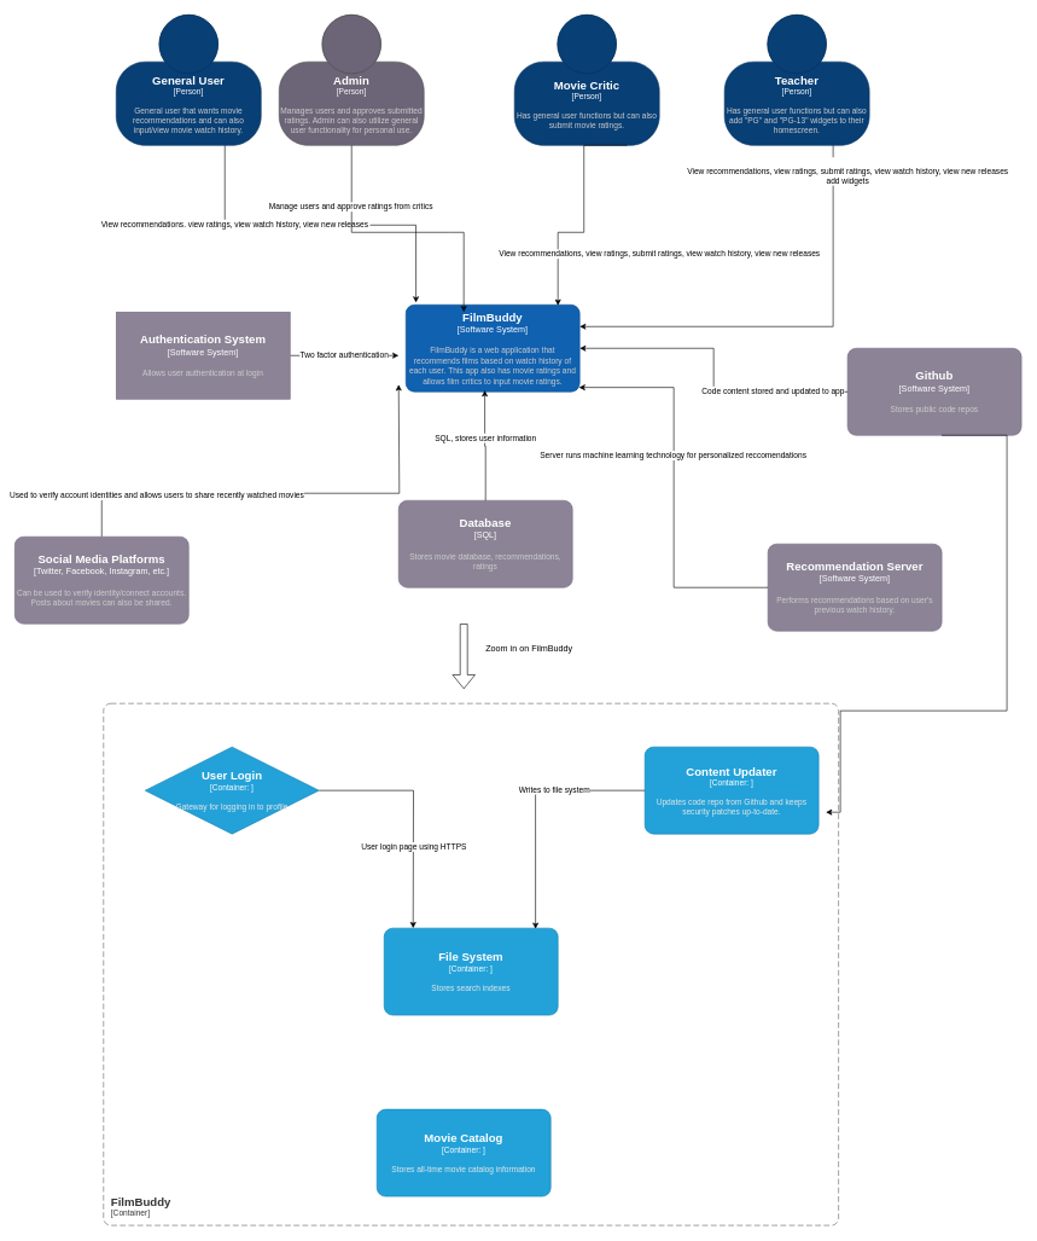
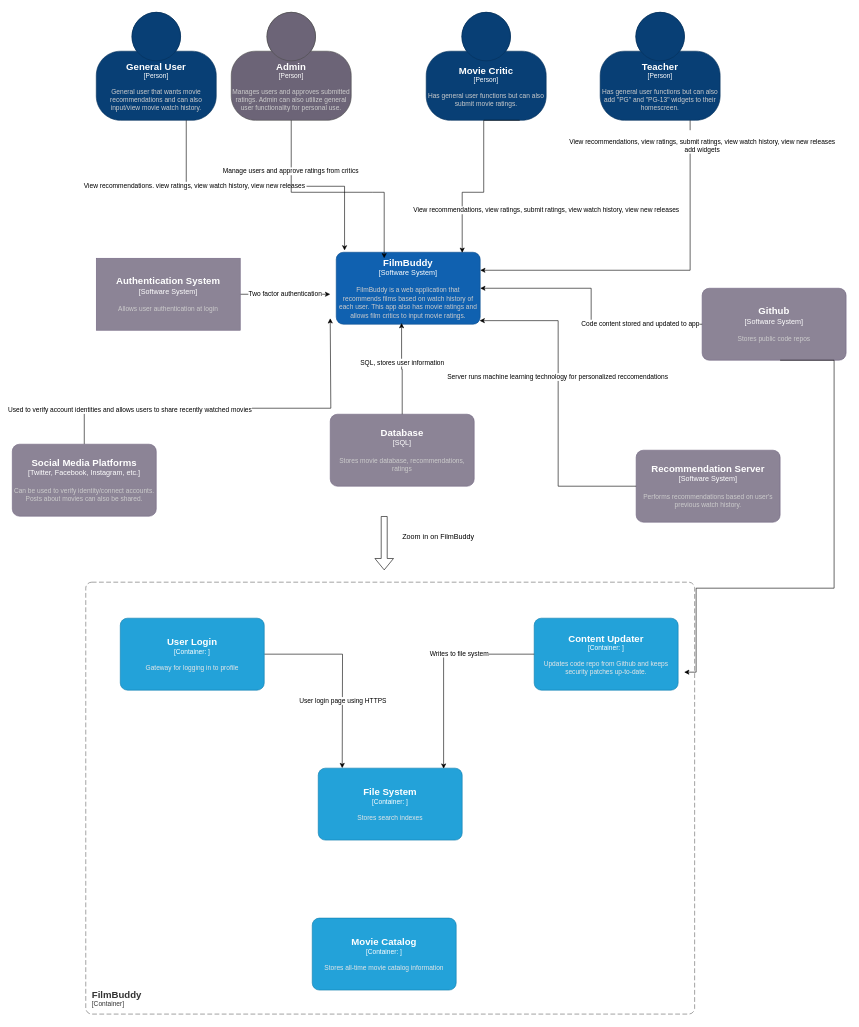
  <mxCell id="0" />
  <mxCell id="1" parent="0" />
  <mxCell id="2" value="&lt;font style=&quot;font-size: 16px&quot;&gt;&lt;b&gt;General User&lt;/b&gt;&lt;/font&gt;&lt;div&gt;[Person]&lt;/div&gt;&lt;br&gt;&lt;div&gt;&lt;font style=&quot;font-size: 11px&quot;&gt;&lt;font color=&quot;#cccccc&quot;&gt;General user that wants movie recommendations and can also input/view movie watch history.&lt;/font&gt;&lt;/div&gt;" style="html=1;fontSize=11;dashed=0;whiteSpace=wrap;fillColor=#083F75;strokeColor=#06315C;fontColor=#ffffff;shape=mxgraph.c4.person2;align=center;metaEdit=1;points=[[0.5,0,0],[1,0.5,0],[1,0.75,0],[0.75,1,0],[0.5,1,0],[0.25,1,0],[0,0.75,0],[0,0.5,0]];resizable=0;" parent="1" vertex="1"><mxGeometry x="160" y="20" width="200" height="180" as="geometry" /></mxCell>
  <mxCell id="3" value="&lt;font style=&quot;font-size: 16px&quot;&gt;&lt;b&gt;Admin&lt;/b&gt;&lt;/font&gt;&lt;div&gt;[Person]&lt;/div&gt;&lt;br&gt;&lt;div&gt;&lt;font style=&quot;font-size: 11px&quot;&gt;&lt;font color=&quot;#cccccc&quot;&gt;Manages users and approves submitted ratings. Admin can also utilize general user functionality for personal use. &lt;/font&gt;&lt;/div&gt;" style="html=1;fontSize=11;dashed=0;whiteSpace=wrap;fillColor=#6C6477;strokeColor=#4D4D4D;fontColor=#ffffff;shape=mxgraph.c4.person2;align=center;metaEdit=1;points=[[0.5,0,0],[1,0.5,0],[1,0.75,0],[0.75,1,0],[0.5,1,0],[0.25,1,0],[0,0.75,0],[0,0.5,0]];resizable=0;" parent="1" vertex="1"><mxGeometry x="385" y="20" width="200" height="180" as="geometry" /></mxCell>
  <mxCell id="4" value="&lt;font style=&quot;font-size: 16px&quot;&gt;&lt;b&gt;Movie Critic&lt;/b&gt;&lt;/font&gt;&lt;div&gt;[Person]&lt;/div&gt;&lt;br&gt;&lt;div&gt;&lt;font style=&quot;font-size: 11px&quot;&gt;&lt;font color=&quot;#cccccc&quot;&gt;Has general user functions but can also submit movie ratings.&lt;/font&gt;&lt;/div&gt;" style="html=1;fontSize=11;dashed=0;whiteSpace=wrap;fillColor=#083F75;strokeColor=#06315C;fontColor=#ffffff;shape=mxgraph.c4.person2;align=center;metaEdit=1;points=[[0.5,0,0],[1,0.5,0],[1,0.75,0],[0.75,1,0],[0.5,1,0],[0.25,1,0],[0,0.75,0],[0,0.5,0]];resizable=0;" parent="1" vertex="1"><mxGeometry x="710" y="20" width="200" height="180" as="geometry" /></mxCell>
  <mxCell id="5" value="&lt;font style=&quot;font-size: 16px&quot;&gt;&lt;b&gt;Teacher&lt;/b&gt;&lt;/font&gt;&lt;div&gt;[Person]&lt;/div&gt;&lt;br&gt;&lt;div&gt;&lt;font style=&quot;font-size: 11px&quot;&gt;&lt;font color=&quot;#cccccc&quot;&gt;Has general user functions but can also add &quot;PG&quot; and &quot;PG-13&quot; widgets to their homescreen. &lt;/font&gt;&lt;/div&gt;" style="html=1;fontSize=11;dashed=0;whiteSpace=wrap;fillColor=#083F75;strokeColor=#06315C;fontColor=#ffffff;shape=mxgraph.c4.person2;align=center;metaEdit=1;points=[[0.5,0,0],[1,0.5,0],[1,0.75,0],[0.75,1,0],[0.5,1,0],[0.25,1,0],[0,0.75,0],[0,0.5,0]];resizable=0;" parent="1" vertex="1"><mxGeometry x="1000" y="20" width="200" height="180" as="geometry" /></mxCell>
  <mxCell id="6" value="&lt;font style=&quot;font-size: 16px&quot;&gt;&lt;b&gt;FilmBuddy&lt;/b&gt;&lt;/font&gt;&lt;div&gt;[Software System]&lt;/div&gt;&lt;br&gt;&lt;div&gt;&lt;font style=&quot;font-size: 11px&quot;&gt;&lt;font color=&quot;#cccccc&quot;&gt;FilmBuddy is a web application that recommends films based on watch history of each user. This app also has movie ratings and allows film critics to input movie ratings. &lt;/font&gt;&lt;/div&gt;" style="rounded=1;whiteSpace=wrap;html=1;labelBackgroundColor=none;fillColor=#1061B0;fontColor=#ffffff;align=center;arcSize=10;strokeColor=#0D5091;metaEdit=1;resizable=0;points=[[0.25,0,0],[0.5,0,0],[0.75,0,0],[1,0.25,0],[1,0.5,0],[1,0.75,0],[0.75,1,0],[0.5,1,0],[0.25,1,0],[0,0.75,0],[0,0.5,0],[0,0.25,0]];" parent="1" vertex="1"><mxGeometry x="560" y="420" width="240" height="120" as="geometry" /></mxCell>
  <mxCell id="7" style="edgeStyle=orthogonalEdgeStyle;rounded=0;orthogonalLoop=1;jettySize=auto;html=1;exitX=0.75;exitY=1;exitDx=0;exitDy=0;exitPerimeter=0;entryX=0.058;entryY=-0.025;entryDx=0;entryDy=0;entryPerimeter=0;" edge="1" parent="1" source="2" target="6"><mxGeometry relative="1" as="geometry" /></mxCell>
  <mxCell id="8" value="View recommendations. view ratings, view watch history, view new releases&amp;nbsp;" style="edgeLabel;html=1;align=center;verticalAlign=middle;resizable=0;points=[];" vertex="1" connectable="0" parent="7"><mxGeometry x="-0.484" y="2" relative="1" as="geometry"><mxPoint as="offset" /></mxGeometry></mxCell>
  <mxCell id="9" style="edgeStyle=orthogonalEdgeStyle;rounded=0;orthogonalLoop=1;jettySize=auto;html=1;entryX=0.279;entryY=0;entryDx=0;entryDy=0;entryPerimeter=0;" edge="1" parent="1" source="3"><mxGeometry relative="1" as="geometry"><mxPoint x="553" y="210" as="sourcePoint" /><mxPoint x="639.96" y="430" as="targetPoint" /><Array as="points"><mxPoint x="620" y="320" /><mxPoint x="641" y="320" /></Array></mxGeometry></mxCell>
  <mxCell id="10" value="Manage users and approve ratings from critics" style="edgeLabel;html=1;align=center;verticalAlign=middle;resizable=0;points=[];" vertex="1" connectable="0" parent="9"><mxGeometry x="-0.562" y="-2" relative="1" as="geometry"><mxPoint as="offset" /></mxGeometry></mxCell>
  <mxCell id="11" style="edgeStyle=orthogonalEdgeStyle;rounded=0;orthogonalLoop=1;jettySize=auto;html=1;exitX=0.5;exitY=1;exitDx=0;exitDy=0;exitPerimeter=0;entryX=0.642;entryY=0.008;entryDx=0;entryDy=0;entryPerimeter=0;" edge="1" parent="1"><mxGeometry relative="1" as="geometry"><mxPoint x="865.92" y="200" as="sourcePoint" /><mxPoint x="770" y="420.96" as="targetPoint" /><Array as="points"><mxPoint x="805.92" y="200" /><mxPoint x="805.92" y="320" /><mxPoint x="769.92" y="320" /></Array></mxGeometry></mxCell>
  <mxCell id="12" value="View recommendations, view ratings, submit ratings, view watch history, view new releases" style="edgeLabel;html=1;align=center;verticalAlign=middle;resizable=0;points=[];" vertex="1" connectable="0" parent="11"><mxGeometry x="-0.097" y="-1" relative="1" as="geometry"><mxPoint x="105" y="67" as="offset" /></mxGeometry></mxCell>
  <mxCell id="13" value="&lt;br&gt;&lt;span style=&quot;color: rgb(0, 0, 0); font-family: Helvetica; font-size: 11px; font-style: normal; font-variant-ligatures: normal; font-variant-caps: normal; font-weight: 400; letter-spacing: normal; orphans: 2; text-align: center; text-indent: 0px; text-transform: none; widows: 2; word-spacing: 0px; -webkit-text-stroke-width: 0px; white-space: nowrap; background-color: rgb(255, 255, 255); text-decoration-thickness: initial; text-decoration-style: initial; text-decoration-color: initial; display: inline !important; float: none;&quot;&gt;View recommendations, view ratings, submit ratings, view watch history, view new releases&lt;/span&gt;&lt;br&gt;add widgets" style="edgeStyle=orthogonalEdgeStyle;rounded=0;orthogonalLoop=1;jettySize=auto;html=1;exitX=0.75;exitY=1;exitDx=0;exitDy=0;exitPerimeter=0;entryX=1;entryY=0.25;entryDx=0;entryDy=0;entryPerimeter=0;" edge="1" parent="1" source="5" target="6"><mxGeometry x="-0.879" y="20" relative="1" as="geometry"><mxPoint as="offset" /></mxGeometry></mxCell>
  <mxCell id="14" style="edgeStyle=orthogonalEdgeStyle;rounded=0;orthogonalLoop=1;jettySize=auto;html=1;" edge="1" parent="1" source="16"><mxGeometry relative="1" as="geometry"><mxPoint x="550" y="490" as="targetPoint" /></mxGeometry></mxCell>
  <mxCell id="15" value="Two factor authentication" style="edgeLabel;html=1;align=center;verticalAlign=middle;resizable=0;points=[];" vertex="1" connectable="0" parent="14"><mxGeometry x="-0.017" y="2" relative="1" as="geometry"><mxPoint as="offset" /></mxGeometry></mxCell>
  <mxCell id="16" value="&lt;font style=&quot;font-size: 16px&quot;&gt;&lt;b&gt;Authentication System&lt;/b&gt;&lt;/font&gt;&lt;div&gt;[Software System]&lt;/div&gt;&lt;br&gt;&lt;div&gt;&lt;font style=&quot;font-size: 11px&quot;&gt;&lt;font color=&quot;#cccccc&quot;&gt;Allows user authentication at login&lt;/font&gt;&lt;/div&gt;" style="whiteSpace=wrap;html=1;labelBackgroundColor=none;fillColor=#8C8496;fontColor=#ffffff;align=center;arcSize=10;strokeColor=#736782;metaEdit=1;resizable=0;points=[[0.25,0,0],[0.5,0,0],[0.75,0,0],[1,0.25,0],[1,0.5,0],[1,0.75,0],[0.75,1,0],[0.5,1,0],[0.25,1,0],[0,0.75,0],[0,0.5,0],[0,0.25,0]];rounded=0;" vertex="1" parent="1"><mxGeometry x="160" y="430" width="240" height="120" as="geometry" /></mxCell>
  <mxCell id="17" style="edgeStyle=orthogonalEdgeStyle;rounded=0;orthogonalLoop=1;jettySize=auto;html=1;" edge="1" parent="1" source="19"><mxGeometry relative="1" as="geometry"><mxPoint x="550" y="530" as="targetPoint" /><Array as="points"><mxPoint x="551" y="680" /></Array></mxGeometry></mxCell>
  <mxCell id="18" value="Used to verify account identities and allows users to share recently watched movies" style="edgeLabel;html=1;align=center;verticalAlign=middle;resizable=0;points=[];" vertex="1" connectable="0" parent="17"><mxGeometry x="-0.564" y="-2" relative="1" as="geometry"><mxPoint as="offset" /></mxGeometry></mxCell>
  <mxCell id="19" value="&lt;font style=&quot;font-size: 16px&quot;&gt;&lt;b&gt;Social Media Platforms&lt;/b&gt;&lt;/font&gt;&lt;div&gt;[Twitter, Facebook, Instagram, etc.]&lt;/div&gt;&lt;br&gt;&lt;div&gt;&lt;font style=&quot;font-size: 11px&quot;&gt;&lt;font color=&quot;#cccccc&quot;&gt;Can be used to verify identity/connect accounts. Posts about movies can also be shared. &lt;/font&gt;&lt;/div&gt;" style="rounded=1;whiteSpace=wrap;html=1;labelBackgroundColor=none;fillColor=#8C8496;fontColor=#ffffff;align=center;arcSize=10;strokeColor=#736782;metaEdit=1;resizable=0;points=[[0.25,0,0],[0.5,0,0],[0.75,0,0],[1,0.25,0],[1,0.5,0],[1,0.75,0],[0.75,1,0],[0.5,1,0],[0.25,1,0],[0,0.75,0],[0,0.5,0],[0,0.25,0]];" vertex="1" parent="1"><mxGeometry x="20" y="740" width="240" height="120" as="geometry" /></mxCell>
  <mxCell id="20" value="&lt;font style=&quot;font-size: 16px&quot;&gt;&lt;b&gt;Database&lt;/b&gt;&lt;/font&gt;&lt;div&gt;[SQL]&lt;/div&gt;&lt;br&gt;&lt;div&gt;&lt;font style=&quot;font-size: 11px&quot;&gt;&lt;font color=&quot;#cccccc&quot;&gt;Stores movie database, recommendations, ratings&lt;/font&gt;&lt;/div&gt;" style="rounded=1;whiteSpace=wrap;html=1;labelBackgroundColor=none;fillColor=#8C8496;fontColor=#ffffff;align=center;arcSize=10;strokeColor=#736782;metaEdit=1;resizable=0;points=[[0.25,0,0],[0.5,0,0],[0.75,0,0],[1,0.25,0],[1,0.5,0],[1,0.75,0],[0.75,1,0],[0.5,1,0],[0.25,1,0],[0,0.75,0],[0,0.5,0],[0,0.25,0]];" vertex="1" parent="1"><mxGeometry x="550" y="690" width="240" height="120" as="geometry" /></mxCell>
  <mxCell id="21" value="&lt;font style=&quot;font-size: 16px&quot;&gt;&lt;b&gt;Recommendation Server&lt;/b&gt;&lt;/font&gt;&lt;div&gt;[Software System]&lt;/div&gt;&lt;br&gt;&lt;div&gt;&lt;font style=&quot;font-size: 11px&quot;&gt;&lt;font color=&quot;#cccccc&quot;&gt;Performs recommendations based on user's previous watch history. &lt;/font&gt;&lt;/div&gt;" style="rounded=1;whiteSpace=wrap;html=1;labelBackgroundColor=none;fillColor=#8C8496;fontColor=#ffffff;align=center;arcSize=10;strokeColor=#736782;metaEdit=1;resizable=0;points=[[0.25,0,0],[0.5,0,0],[0.75,0,0],[1,0.25,0],[1,0.5,0],[1,0.75,0],[0.75,1,0],[0.5,1,0],[0.25,1,0],[0,0.75,0],[0,0.5,0],[0,0.25,0]];" vertex="1" parent="1"><mxGeometry x="1060" y="750" width="240" height="120" as="geometry" /></mxCell>
  <mxCell id="22" value="&lt;font style=&quot;font-size: 16px&quot;&gt;&lt;b&gt;&lt;div style=&quot;text-align: left&quot;&gt;FilmBuddy&lt;/div&gt;&lt;/b&gt;&lt;/font&gt;&lt;div style=&quot;text-align: left&quot;&gt;[Container]&lt;/div&gt;" style="rounded=1;fontSize=11;whiteSpace=wrap;html=1;dashed=1;arcSize=20;fillColor=none;strokeColor=#666666;fontColor=#333333;labelBackgroundColor=none;align=left;verticalAlign=bottom;labelBorderColor=none;spacingTop=0;spacing=10;dashPattern=8 4;metaEdit=1;rotatable=0;perimeter=rectanglePerimeter;noLabel=0;labelPadding=0;allowArrows=0;connectable=0;expand=0;recursiveResize=0;editable=1;pointerEvents=0;absoluteArcSize=1;points=[[0.25,0,0],[0.5,0,0],[0.75,0,0],[1,0.25,0],[1,0.5,0],[1,0.75,0],[0.75,1,0],[0.5,1,0],[0.25,1,0],[0,0.75,0],[0,0.5,0],[0,0.25,0]];" vertex="1" parent="1"><mxGeometry x="142.5" y="970" width="1015" height="720" as="geometry" /></mxCell>
  <mxCell id="23" value="" style="shape=flexArrow;endArrow=classic;html=1;rounded=0;" edge="1" parent="1"><mxGeometry width="50" height="50" relative="1" as="geometry"><mxPoint x="640" y="860" as="sourcePoint" /><mxPoint x="640" y="950" as="targetPoint" /></mxGeometry></mxCell>
  <mxCell id="24" value="Zoom in on FilmBuddy" style="text;html=1;align=center;verticalAlign=middle;resizable=0;points=[];autosize=1;strokeColor=none;fillColor=none;" vertex="1" parent="1"><mxGeometry x="660" y="880" width="140" height="30" as="geometry" /></mxCell>
  <mxCell id="25" style="edgeStyle=orthogonalEdgeStyle;rounded=0;orthogonalLoop=1;jettySize=auto;html=1;" edge="1" parent="1" source="27"><mxGeometry relative="1" as="geometry"><mxPoint x="570" y="1280" as="targetPoint" /></mxGeometry></mxCell>
  <mxCell id="26" value="User login page using HTTPS" style="edgeLabel;html=1;align=center;verticalAlign=middle;resizable=0;points=[];" vertex="1" connectable="0" parent="25"><mxGeometry x="0.301" relative="1" as="geometry"><mxPoint as="offset" /></mxGeometry></mxCell>
- <mxCell id="27" value="&lt;font style=&quot;font-size: 16px&quot;&gt;&lt;b&gt;User Login&lt;/b&gt;&lt;/font&gt;&lt;div&gt;[Container: ]&lt;/div&gt;&lt;br&gt;&lt;div&gt;&lt;font style=&quot;font-size: 11px&quot;&gt;&lt;font color=&quot;#E6E6E6&quot;&gt;Gateway for logging in to profile&lt;/font&gt;&lt;/div&gt;" style="rhombus;whiteSpace=wrap;html=1;fontSize=11;labelBackgroundColor=none;fillColor=#23A2D9;fontColor=#ffffff;align=center;arcSize=10;strokeColor=#0E7DAD;metaEdit=1;resizable=0;points=[[0.25,0,0],[0.5,0,0],[0.75,0,0],[1,0.25,0],[1,0.5,0],[1,0.75,0],[0.75,1,0],[0.5,1,0],[0.25,1,0],[0,0.75,0],[0,0.5,0],[0,0.25,0]];" vertex="1" parent="1"><mxGeometry x="200" y="1030" width="240" height="120" as="geometry" /></mxCell>
+ <mxCell id="27" value="&lt;font style=&quot;font-size: 16px&quot;&gt;&lt;b&gt;User Login&lt;/b&gt;&lt;/font&gt;&lt;div&gt;[Container: ]&lt;/div&gt;&lt;br&gt;&lt;div&gt;&lt;font style=&quot;font-size: 11px&quot;&gt;&lt;font color=&quot;#E6E6E6&quot;&gt;Gateway for logging in to profile&lt;/font&gt;&lt;/div&gt;" style="rounded=1;whiteSpace=wrap;html=1;fontSize=11;labelBackgroundColor=none;fillColor=#23A2D9;fontColor=#ffffff;align=center;arcSize=10;strokeColor=#0E7DAD;metaEdit=1;resizable=0;points=[[0.25,0,0],[0.5,0,0],[0.75,0,0],[1,0.25,0],[1,0.5,0],[1,0.75,0],[0.75,1,0],[0.5,1,0],[0.25,1,0],[0,0.75,0],[0,0.5,0],[0,0.25,0]];" vertex="1" parent="1"><mxGeometry x="200" y="1030" width="240" height="120" as="geometry" /></mxCell>
  <mxCell id="28" value="&lt;font style=&quot;font-size: 16px&quot;&gt;&lt;b&gt;Content Updater&lt;/b&gt;&lt;/font&gt;&lt;div&gt;[Container: ]&lt;/div&gt;&lt;br&gt;&lt;div&gt;&lt;font style=&quot;font-size: 11px&quot;&gt;&lt;font color=&quot;#E6E6E6&quot;&gt;Updates code repo from Github and keeps security patches up-to-date.&lt;/font&gt;&lt;/div&gt;" style="rounded=1;whiteSpace=wrap;html=1;fontSize=11;labelBackgroundColor=none;fillColor=#23A2D9;fontColor=#ffffff;align=center;arcSize=10;strokeColor=#0E7DAD;metaEdit=1;resizable=0;points=[[0.25,0,0],[0.5,0,0],[0.75,0,0],[1,0.25,0],[1,0.5,0],[1,0.75,0],[0.75,1,0],[0.5,1,0],[0.25,1,0],[0,0.75,0],[0,0.5,0],[0,0.25,0]];" vertex="1" parent="1"><mxGeometry x="890" y="1030" width="240" height="120" as="geometry" /></mxCell>
  <mxCell id="29" value="&lt;font style=&quot;font-size: 16px&quot;&gt;&lt;b&gt;File System&lt;/b&gt;&lt;/font&gt;&lt;div&gt;[Container: ]&lt;/div&gt;&lt;br&gt;&lt;div&gt;&lt;font style=&quot;font-size: 11px&quot;&gt;&lt;font color=&quot;#E6E6E6&quot;&gt;Stores search indexes&lt;/font&gt;&lt;/div&gt;" style="rounded=1;whiteSpace=wrap;html=1;fontSize=11;labelBackgroundColor=none;fillColor=#23A2D9;fontColor=#ffffff;align=center;arcSize=10;strokeColor=#0E7DAD;metaEdit=1;resizable=0;points=[[0.25,0,0],[0.5,0,0],[0.75,0,0],[1,0.25,0],[1,0.5,0],[1,0.75,0],[0.75,1,0],[0.5,1,0],[0.25,1,0],[0,0.75,0],[0,0.5,0],[0,0.25,0]];" vertex="1" parent="1"><mxGeometry x="530" y="1280" width="240" height="120" as="geometry" /></mxCell>
  <mxCell id="30" value="&lt;font style=&quot;font-size: 16px&quot;&gt;&lt;b&gt;Movie Catalog&lt;/b&gt;&lt;/font&gt;&lt;div&gt;[Container: ]&lt;/div&gt;&lt;br&gt;&lt;div&gt;&lt;font style=&quot;font-size: 11px&quot;&gt;&lt;font color=&quot;#E6E6E6&quot;&gt;Stores all-time movie catalog information&lt;/font&gt;&lt;/div&gt;" style="rounded=1;whiteSpace=wrap;html=1;fontSize=11;labelBackgroundColor=none;fillColor=#23A2D9;fontColor=#ffffff;align=center;arcSize=10;strokeColor=#0E7DAD;metaEdit=1;resizable=0;points=[[0.25,0,0],[0.5,0,0],[0.75,0,0],[1,0.25,0],[1,0.5,0],[1,0.75,0],[0.75,1,0],[0.5,1,0],[0.25,1,0],[0,0.75,0],[0,0.5,0],[0,0.25,0]];" vertex="1" parent="1"><mxGeometry x="520" y="1530" width="240" height="120" as="geometry" /></mxCell>
  <mxCell id="31" style="edgeStyle=orthogonalEdgeStyle;rounded=0;orthogonalLoop=1;jettySize=auto;html=1;entryX=0.454;entryY=0.983;entryDx=0;entryDy=0;entryPerimeter=0;" edge="1" parent="1" source="20" target="6"><mxGeometry relative="1" as="geometry" /></mxCell>
  <mxCell id="32" value="SQL, stores user information" style="edgeLabel;html=1;align=center;verticalAlign=middle;resizable=0;points=[];" vertex="1" connectable="0" parent="31"><mxGeometry x="0.137" y="-1" relative="1" as="geometry"><mxPoint as="offset" /></mxGeometry></mxCell>
  <mxCell id="33" style="edgeStyle=orthogonalEdgeStyle;rounded=0;orthogonalLoop=1;jettySize=auto;html=1;entryX=0.996;entryY=0.95;entryDx=0;entryDy=0;entryPerimeter=0;" edge="1" parent="1" source="21" target="6"><mxGeometry relative="1" as="geometry" /></mxCell>
  <mxCell id="34" value="Server runs machine learning technology for personalized reccomendations" style="edgeLabel;html=1;align=center;verticalAlign=middle;resizable=0;points=[];" vertex="1" connectable="0" parent="33"><mxGeometry x="0.166" y="2" relative="1" as="geometry"><mxPoint as="offset" /></mxGeometry></mxCell>
  <mxCell id="35" style="edgeStyle=orthogonalEdgeStyle;rounded=0;orthogonalLoop=1;jettySize=auto;html=1;entryX=0.871;entryY=0.008;entryDx=0;entryDy=0;entryPerimeter=0;" edge="1" parent="1" source="28" target="29"><mxGeometry relative="1" as="geometry" /></mxCell>
  <mxCell id="36" value="Writes to file system" style="edgeLabel;html=1;align=center;verticalAlign=middle;resizable=0;points=[];" vertex="1" connectable="0" parent="35"><mxGeometry x="-0.263" y="-2" relative="1" as="geometry"><mxPoint as="offset" /></mxGeometry></mxCell>
  <mxCell id="37" value="&lt;font style=&quot;font-size: 16px&quot;&gt;&lt;b&gt;Github&lt;/b&gt;&lt;/font&gt;&lt;div&gt;[Software System]&lt;/div&gt;&lt;br&gt;&lt;div&gt;&lt;font style=&quot;font-size: 11px&quot;&gt;&lt;font color=&quot;#cccccc&quot;&gt;Stores public code repos&lt;/font&gt;&lt;/div&gt;" style="rounded=1;whiteSpace=wrap;html=1;labelBackgroundColor=none;fillColor=#8C8496;fontColor=#ffffff;align=center;arcSize=10;strokeColor=#736782;metaEdit=1;resizable=0;points=[[0.25,0,0],[0.5,0,0],[0.75,0,0],[1,0.25,0],[1,0.5,0],[1,0.75,0],[0.75,1,0],[0.5,1,0],[0.25,1,0],[0,0.75,0],[0,0.5,0],[0,0.25,0]];" vertex="1" parent="1"><mxGeometry x="1170" y="480" width="240" height="120" as="geometry" /></mxCell>
  <mxCell id="38" style="edgeStyle=orthogonalEdgeStyle;rounded=0;orthogonalLoop=1;jettySize=auto;html=1;entryX=1;entryY=0.5;entryDx=0;entryDy=0;entryPerimeter=0;" edge="1" parent="1" source="37" target="6"><mxGeometry relative="1" as="geometry" /></mxCell>
  <mxCell id="39" value="Code content stored and updated to app" style="edgeLabel;html=1;align=center;verticalAlign=middle;resizable=0;points=[];" vertex="1" connectable="0" parent="38"><mxGeometry x="-0.518" y="-2" relative="1" as="geometry"><mxPoint as="offset" /></mxGeometry></mxCell>
  <mxCell id="40" style="edgeStyle=orthogonalEdgeStyle;rounded=0;orthogonalLoop=1;jettySize=auto;html=1;entryX=1;entryY=0.75;entryDx=0;entryDy=0;entryPerimeter=0;" edge="1" parent="1"><mxGeometry relative="1" as="geometry"><mxPoint x="1300" y="600" as="sourcePoint" /><mxPoint x="1140" y="1120" as="targetPoint" /><Array as="points"><mxPoint x="1390" y="600" /><mxPoint x="1390" y="980" /><mxPoint x="1160" y="980" /><mxPoint x="1160" y="1120" /></Array></mxGeometry></mxCell>
